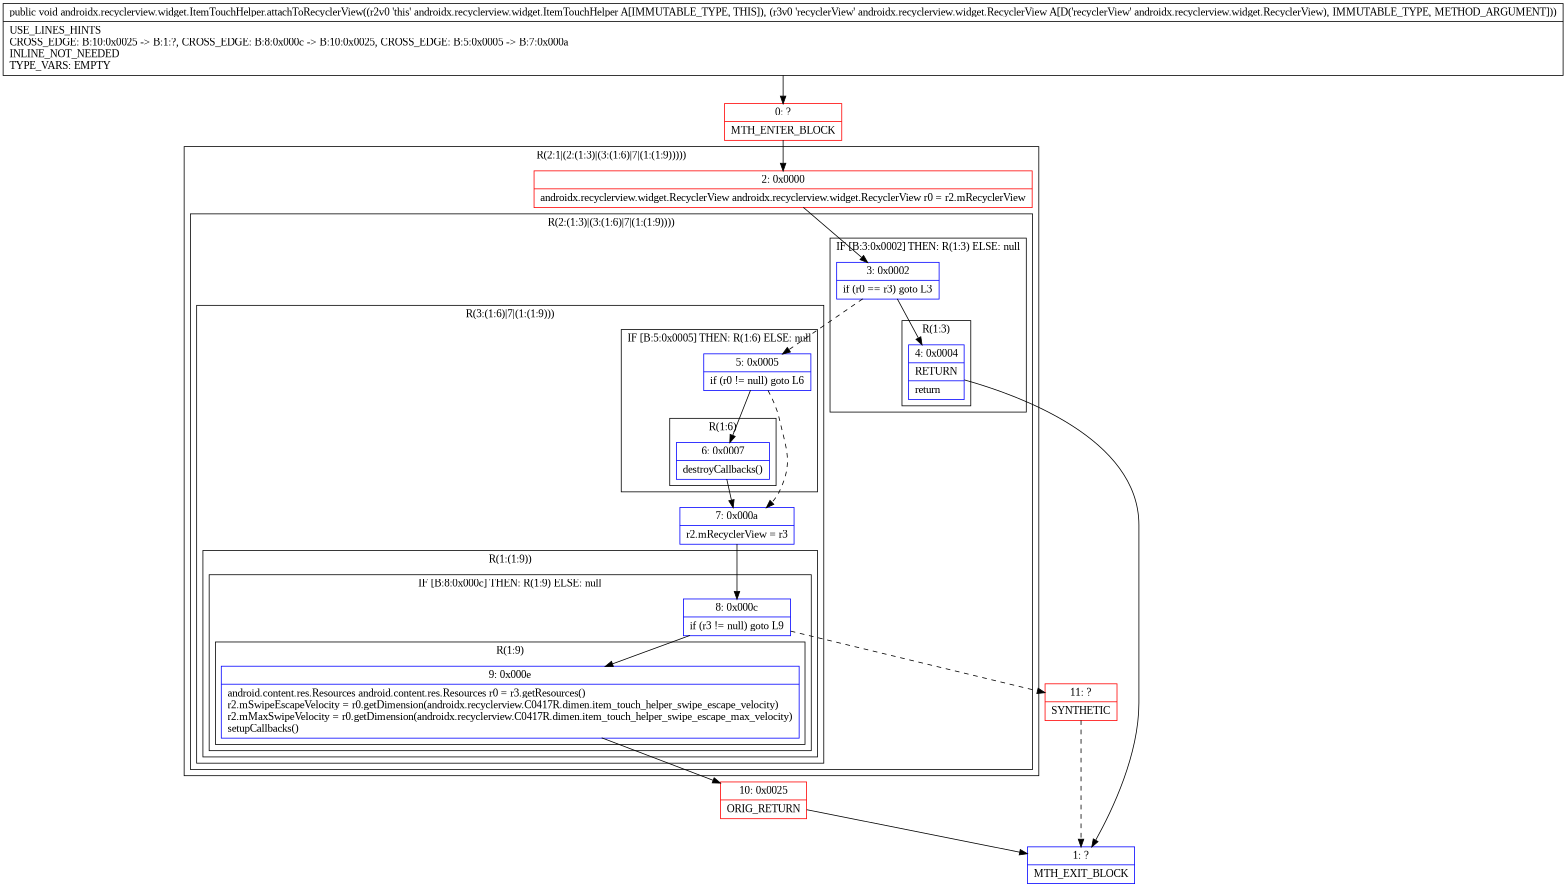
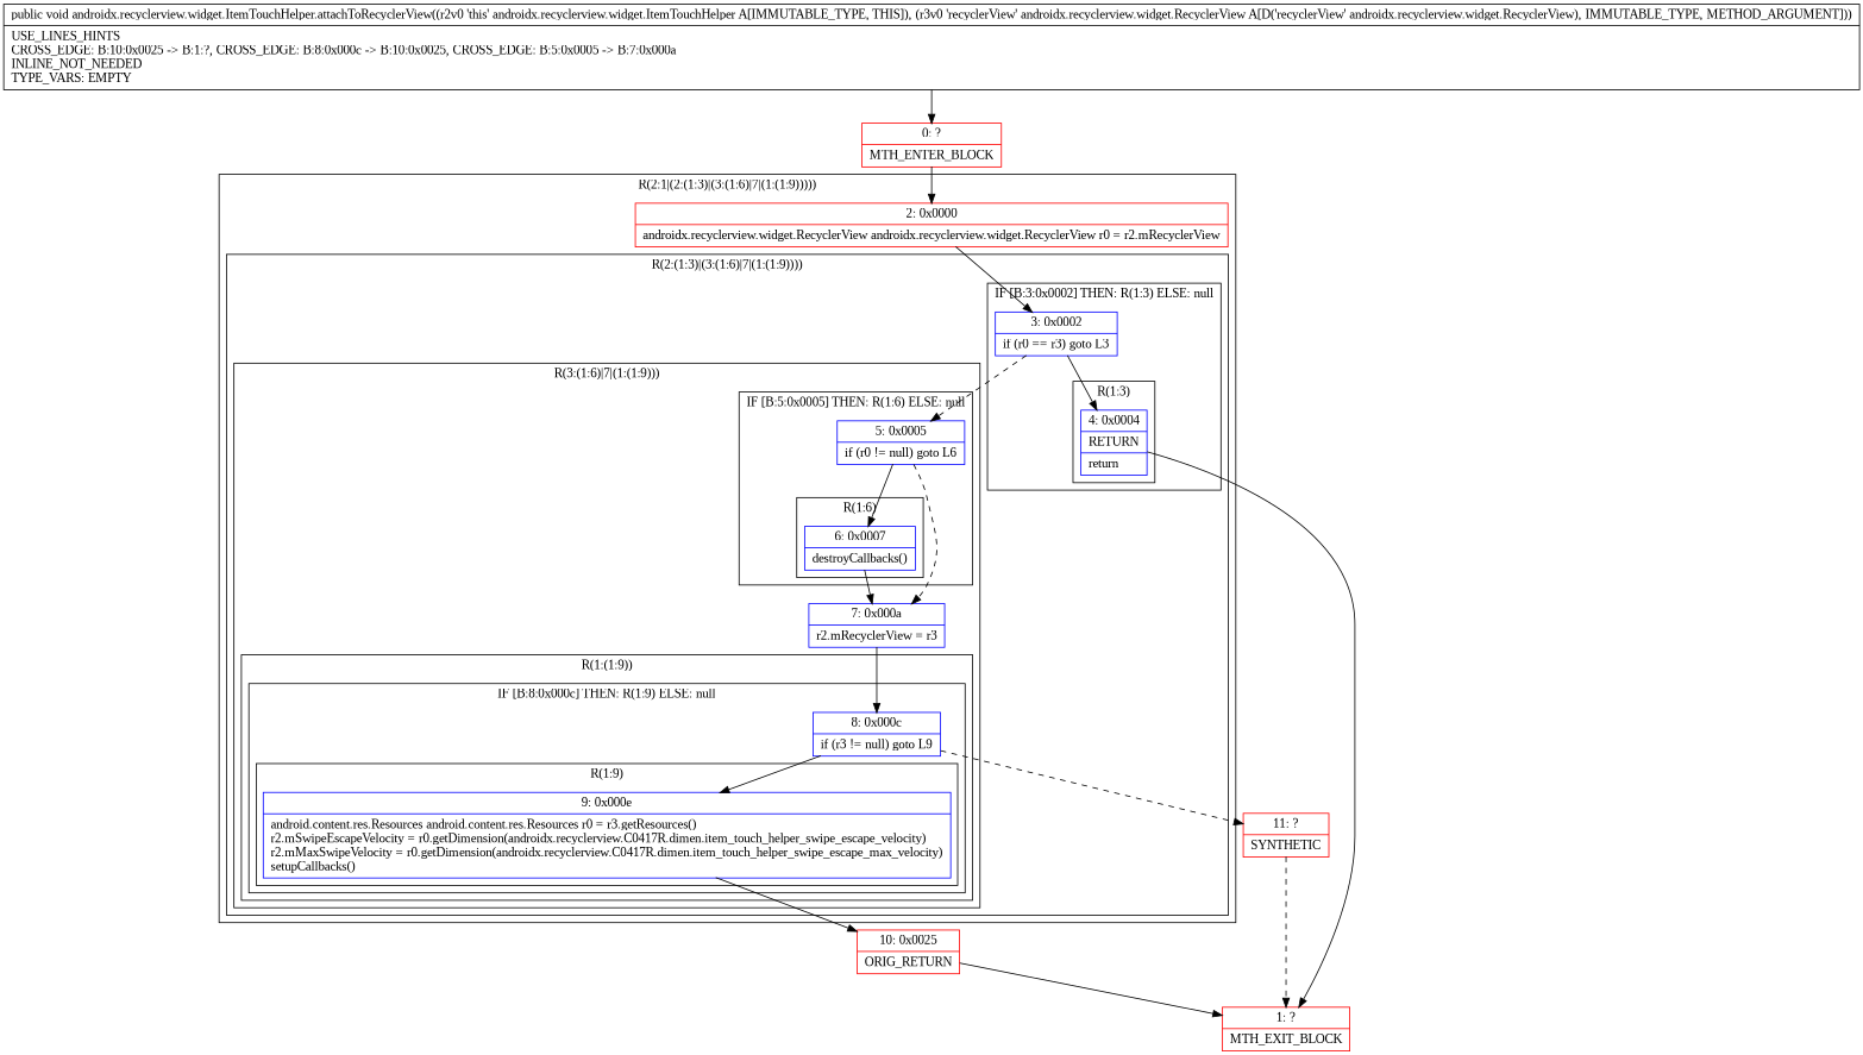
  digraph {
    fontname="Liberation Serif"
    node [color=blue fontname="Liberation Serif" shape=record]
    edge [fontname="Liberation Serif"]
    n1 [label="{4\:\ 0x0004|RETURN\l|return\l}"]
    n2 [label="{3\:\ 0x0002|if (r0 == r3) goto L3\l}"]
    n3 [label="{6\:\ 0x0007|destroyCallbacks()\l}"]
    n4 [label="{5\:\ 0x0005|if (r0 != null) goto L6\l}"]
    n5 [label="{9\:\ 0x000e|android.content.res.Resources android.content.res.Resources r0 = r3.getResources()\lr2.mSwipeEscapeVelocity = r0.getDimension(androidx.recyclerview.C0417R.dimen.item_touch_helper_swipe_escape_velocity)\lr2.mMaxSwipeVelocity = r0.getDimension(androidx.recyclerview.C0417R.dimen.item_touch_helper_swipe_escape_max_velocity)\lsetupCallbacks()\l}"]
    n6 [label="{8\:\ 0x000c|if (r3 != null) goto L9\l}"]
    n7 [label="{7\:\ 0x000a|r2.mRecyclerView = r3\l}"]
    n8 [color=red label="{2\:\ 0x0000|androidx.recyclerview.widget.RecyclerView androidx.recyclerview.widget.RecyclerView r0 = r2.mRecyclerView\l}"]
-   n9 [label="{1\:\ ?|MTH_EXIT_BLOCK\l}"]
+   n9 [color=red label="{1\:\ ?|MTH_EXIT_BLOCK\l}"]
    n10 [color=red label="{10\:\ 0x0025|ORIG_RETURN\l}"]
    n11 [color=red label="{11\:\ ?|SYNTHETIC\l}"]
    n12 [color=red label="{0\:\ ?|MTH_ENTER_BLOCK\l}"]
    n13 [label="{public void androidx.recyclerview.widget.ItemTouchHelper.attachToRecyclerView((r2v0 'this' androidx.recyclerview.widget.ItemTouchHelper A[IMMUTABLE_TYPE, THIS]), (r3v0 'recyclerView' androidx.recyclerview.widget.RecyclerView A[D('recyclerView' androidx.recyclerview.widget.RecyclerView), IMMUTABLE_TYPE, METHOD_ARGUMENT]))  | USE_LINES_HINTS\lCROSS_EDGE: B:10:0x0025 \-\> B:1:?, CROSS_EDGE: B:8:0x000c \-\> B:10:0x0025, CROSS_EDGE: B:5:0x0005 \-\> B:7:0x000a\lINLINE_NOT_NEEDED\lTYPE_VARS: EMPTY\l}" color=""]
    subgraph cluster_1 {
      label="R(2:1|(2:(1:3)|(3:(1:6)|7|(1:(1:9)))))"
      n8
      subgraph cluster_2 {
        label="R(2:(1:3)|(3:(1:6)|7|(1:(1:9))))"
        subgraph cluster_3 {
          label="IF [B:3:0x0002] THEN: R(1:3) ELSE: null"
          n2
          subgraph cluster_4 {
            label="R(1:3)"
            n1
          }
        }
        subgraph cluster_5 {
          label="R(3:(1:6)|7|(1:(1:9)))"
          n7
          subgraph cluster_6 {
            label="IF [B:5:0x0005] THEN: R(1:6) ELSE: null"
            n4
            subgraph cluster_7 {
              label="R(1:6)"
              n3
            }
          }
          subgraph cluster_8 {
            label="R(1:(1:9))"
            subgraph cluster_9 {
              label="IF [B:8:0x000c] THEN: R(1:9) ELSE: null"
              n6
              subgraph cluster_10 {
                label="R(1:9)"
                n5
              }
            }
          }
        }
      }
    }
    n1 -> n9
    n2 -> n1
    n2 -> n4 [style=dashed]
    n3 -> n7
    n4 -> n3
    n4 -> n7 [style=dashed]
    n5 -> n10
    n6 -> n5
    n6 -> n11 [style=dashed]
    n7 -> n6
    n8 -> n2
    n10 -> n9
    n11 -> n9 [style=dashed]
    n12 -> n8
    n13 -> n12
  }
